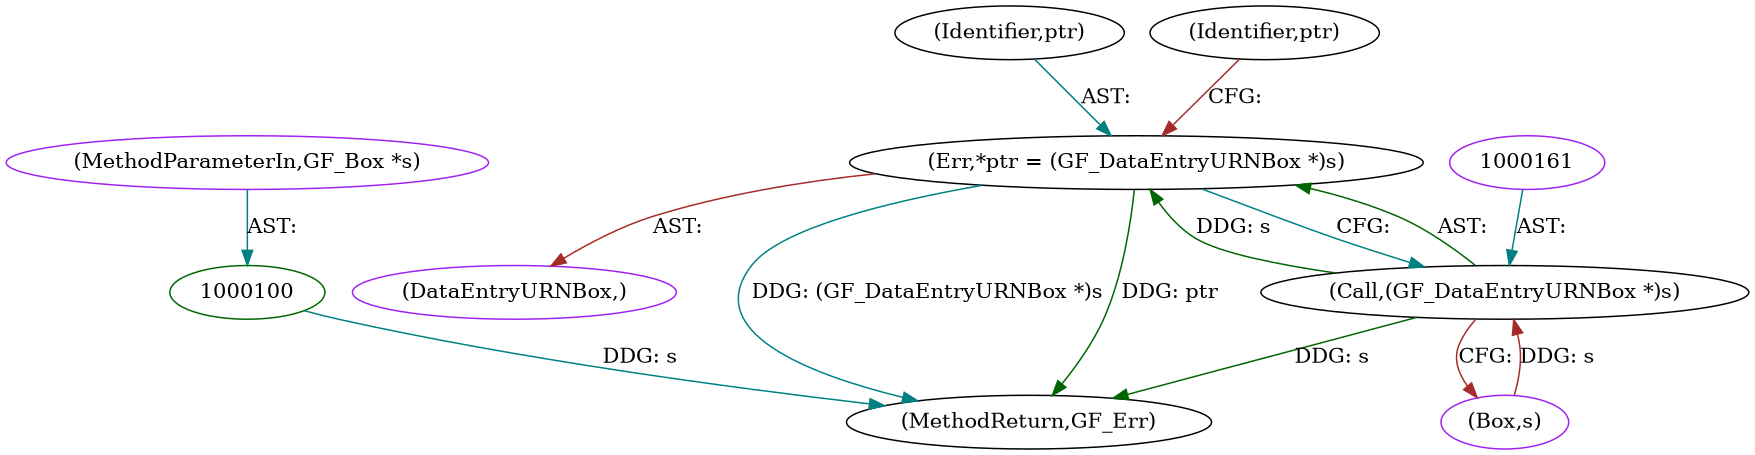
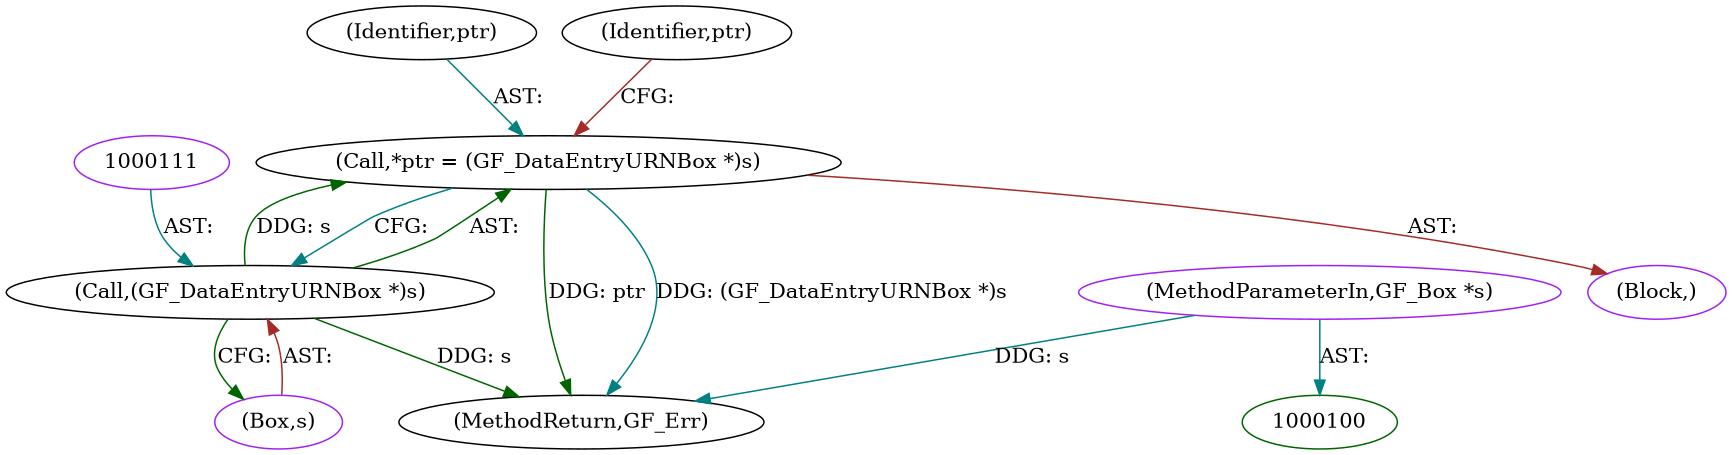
  digraph {
    fontname="DejaVu Serif"
    node [color=black fontname="DejaVu Serif"]
    edge [color=teal fontname="DejaVu Serif"]
-   n1 [label="(Err,*ptr = (GF_DataEntryURNBox *)s)"]
+   n1 [label="(Call,*ptr = (GF_DataEntryURNBox *)s)"]
    n2 [label="(Call,(GF_DataEntryURNBox *)s)"]
-   n3 [color=purple label="(DataEntryURNBox,)"]
+   n3 [color=purple label="(Block,)"]
    n4 [label="(MethodReturn,GF_Err)"]
    n5 [color=purple label="(Box,s)"]
    n6 [color=purple label="(MethodParameterIn,GF_Box *s)"]
    1000100 [color=darkgreen]
    n8 [label="(Identifier,ptr)"]
    n9 [label="(Identifier,ptr)"]
-   1000111 [color=purple label=1000161]
+   1000111 [color=purple]
    n1 -> n2 [label="CFG: "]
    n1 -> n3 [color=brown label="AST: "]
    n1 -> n4 [label="DDG: (GF_DataEntryURNBox *)s"]
    n1 -> n4 [color=darkgreen label="DDG: ptr"]
    n2 -> n1 [color=darkgreen label="AST: "]
    n2 -> n1 [color=darkgreen label="DDG: s"]
    n2 -> n4 [color=darkgreen label="DDG: s"]
-   n2 -> n5 [color=brown label="CFG: "]
-   n5 -> n2 [color=brown label="DDG: s"]
-   1000100 -> n4 [label="DDG: s"]
+   n2 -> n5 [color=darkgreen label="CFG: "]
+   n5 -> n2 [color=brown label="AST: "]
+   n6 -> n4 [label="DDG: s"]
    n6 -> 1000100 [label="AST: "]
    n8 -> n1 [label="AST: "]
    n9 -> n1 [color=brown label="CFG: "]
    1000111 -> n2 [label="AST: "]
  }
